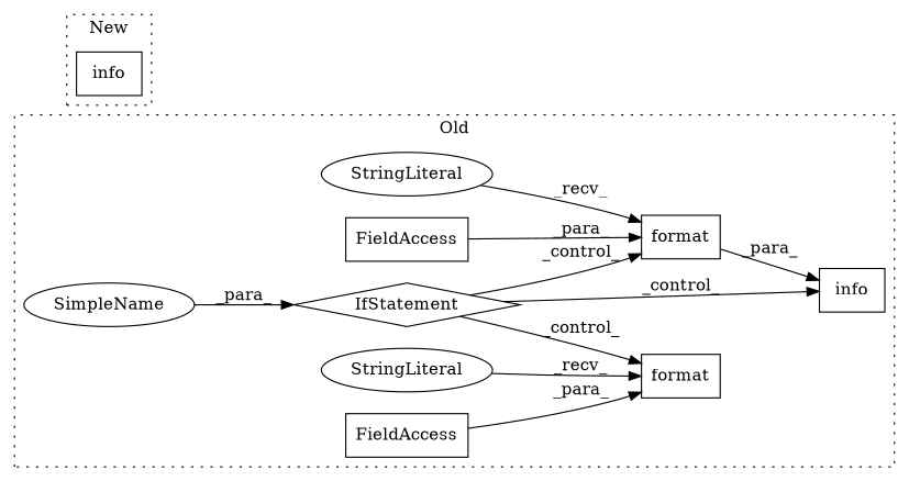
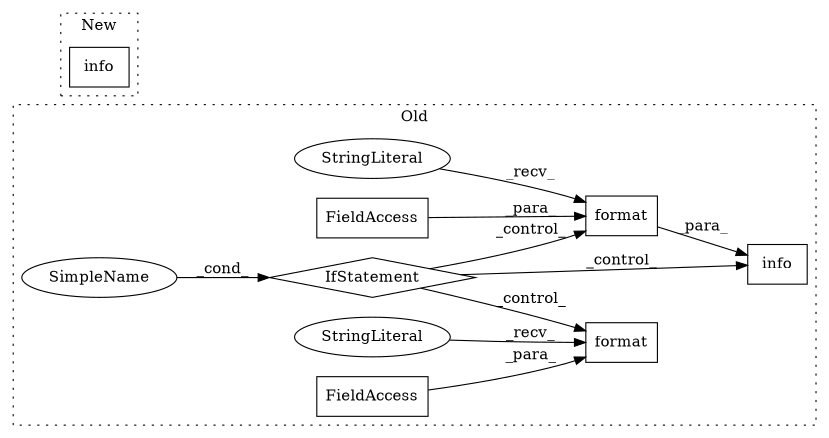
  digraph {
    rankdir=LR
    fontname="DejaVu Serif"
    node [a=32 l="7,1" shape=box fontname="DejaVu Serif"]
    edge [fontname="DejaVu Serif"]
    n1 [label=format s="7564,7577"]
    n2 [a=45 l=11 label=StringLiteral s=7552 shape=ellipse]
    n3 [l="5,1" label=info s="7547,7578"]
    n4 [a=22 l=6 label=FieldAccess s=7571]
    n5 [a=42 label=SimpleName shape=ellipse l=""]
    n6 [label=format s="7676,7689"]
    n7 [a=45 l=11 label=StringLiteral s=7664 shape=ellipse]
    n8 [a=22 l=6 label=FieldAccess s=7683]
    n9 [a=25 l="4,2" label=IfStatement s="7338,7353" shape=diamond]
    n10 [l="5,1" label=info s="6589,6676"]
    subgraph cluster_1 {
      label=Old
      style=dotted
      n1
      n2
      n3
      n4
      n5
      n6
      n7
      n8
      n9
    }
    subgraph cluster_2 {
      label=New
      style=dotted
      n10
    }
    n1 -> n3 [label=_para_]
    n2 -> n1 [label=_recv_]
    n4 -> n1 [label=_para_]
-   n5 -> n9 [label=_para_]
+   n5 -> n9 [label=_cond_]
    n7 -> n6 [label=_recv_]
    n8 -> n6 [label=_para_]
    n9 -> n1 [label=_control_]
    n9 -> n3 [label=_control_]
    n9 -> n6 [label=_control_]
  }
